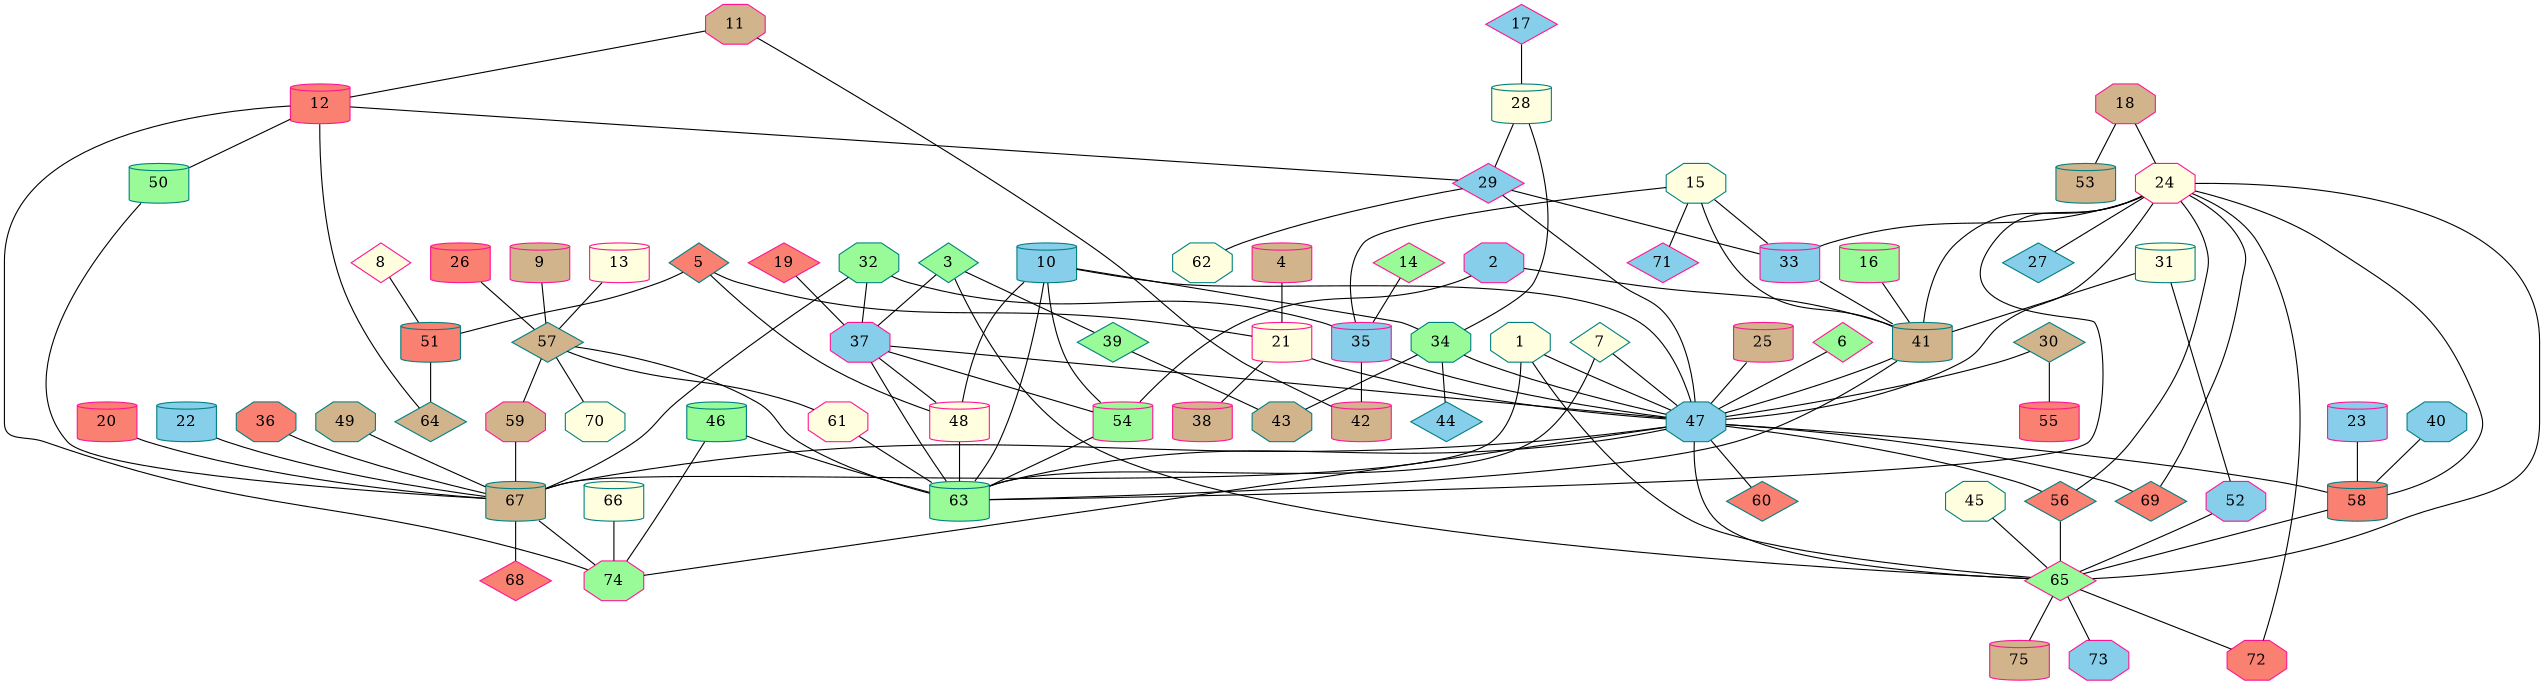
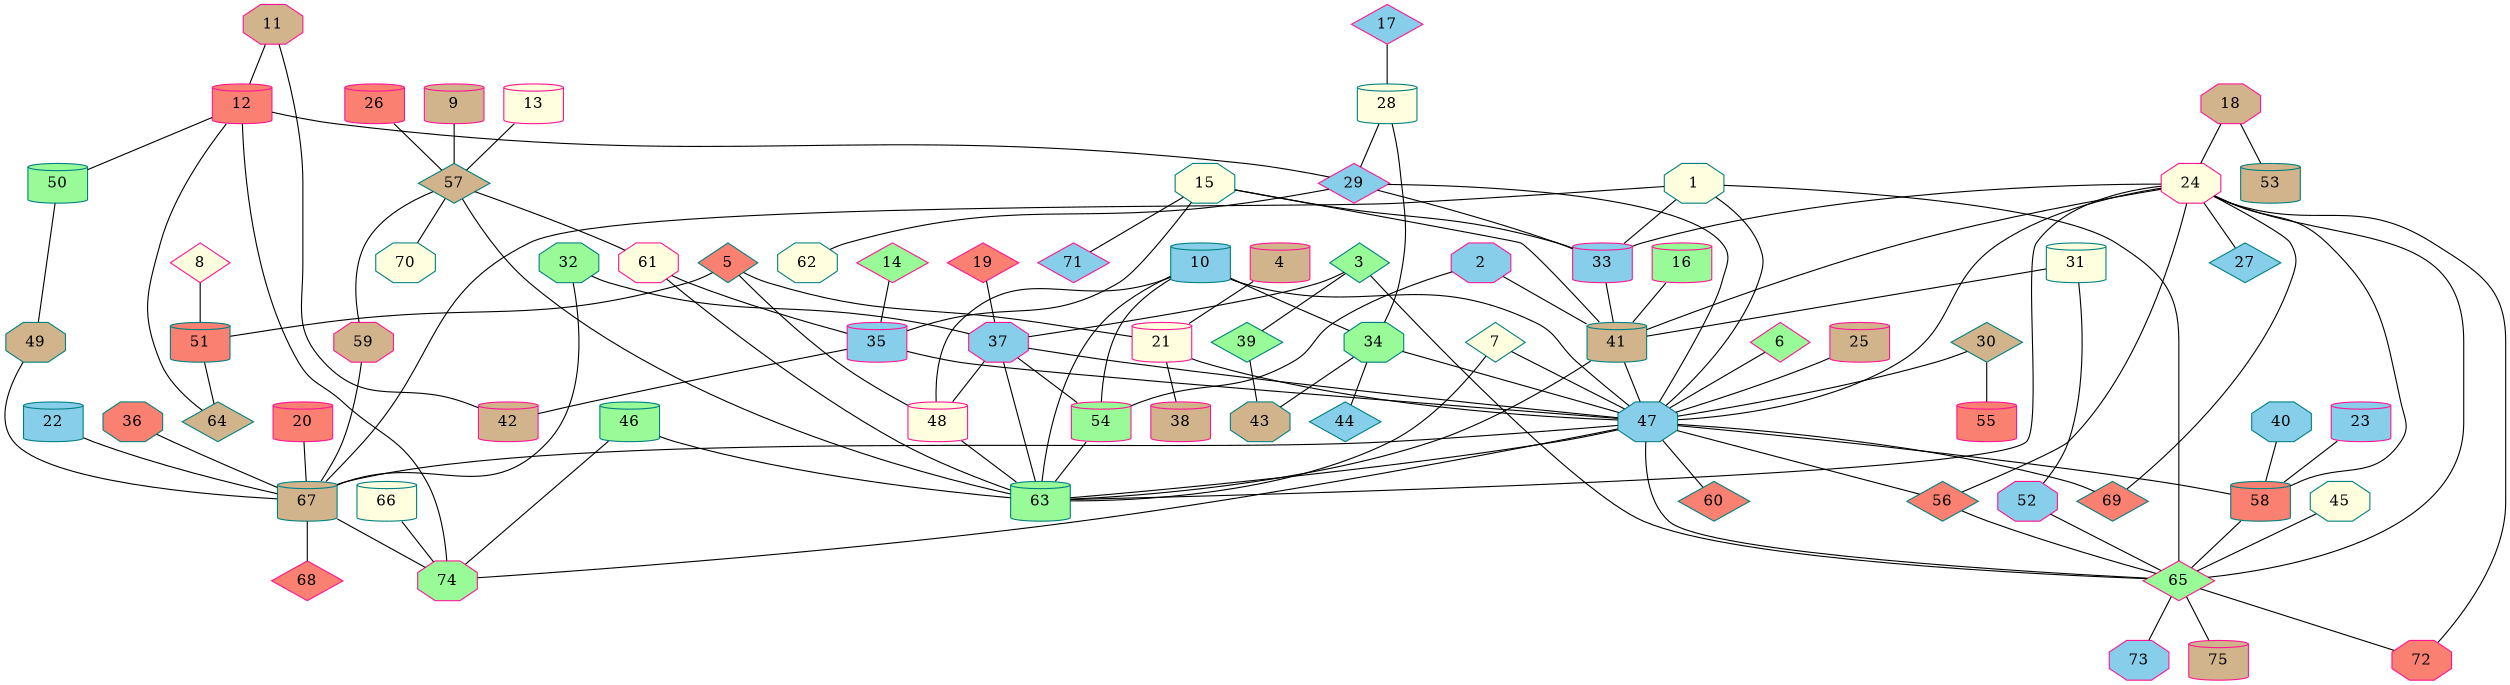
  graph {
    node [color=deeppink fillcolor=tan shape=cylinder style=filled]
    edge [weight=1.0]
    1 [color=teal fillcolor=lightyellow shape=octagon]
    33 [fillcolor=skyblue]
    47 [color=teal fillcolor=skyblue shape=octagon]
    65 [fillcolor=palegreen shape=diamond]
    67 [color=teal]
    41 [color=teal]
    63 [color=teal fillcolor=palegreen]
    74 [fillcolor=palegreen shape=octagon]
    58 [color=teal fillcolor=salmon]
    60 [color=teal fillcolor=salmon shape=diamond]
    69 [color=teal fillcolor=salmon shape=diamond]
    56 [color=teal fillcolor=salmon shape=diamond]
    72 [fillcolor=salmon shape=octagon]
    73 [fillcolor=skyblue shape=octagon]
    75
    68 [fillcolor=salmon shape=diamond]
    2 [fillcolor=skyblue shape=octagon]
    54 [fillcolor=palegreen]
    3 [color=teal fillcolor=palegreen shape=diamond]
    37 [fillcolor=skyblue shape=octagon]
    39 [color=teal fillcolor=palegreen shape=diamond]
    48 [fillcolor=lightyellow]
    43 [color=teal shape=octagon]
    4
    21 [fillcolor=lightyellow]
    38
    5 [color=teal fillcolor=salmon shape=diamond]
    51 [color=teal fillcolor=salmon]
    64 [color=teal shape=diamond]
    6 [fillcolor=palegreen shape=diamond]
    7 [color=teal fillcolor=lightyellow shape=diamond]
    8 [fillcolor=lightyellow shape=diamond]
    9
    57 [color=teal shape=diamond]
    59 [shape=octagon]
    61 [fillcolor=lightyellow shape=octagon]
    70 [color=teal fillcolor=lightyellow shape=octagon]
    10 [color=teal fillcolor=skyblue]
    34 [color=teal fillcolor=palegreen shape=octagon]
    44 [color=teal fillcolor=skyblue shape=diamond]
    11 [shape=octagon]
    12 [fillcolor=salmon]
    42
    29 [fillcolor=skyblue shape=diamond]
    50 [color=teal fillcolor=palegreen]
    62 [color=teal fillcolor=lightyellow shape=octagon]
    13 [fillcolor=lightyellow]
    14 [fillcolor=palegreen shape=diamond]
    35 [fillcolor=skyblue]
    15 [color=teal fillcolor=lightyellow shape=octagon]
    71 [fillcolor=skyblue shape=diamond]
    16 [fillcolor=palegreen]
    17 [fillcolor=skyblue shape=diamond]
    28 [color=teal fillcolor=lightyellow]
    18 [shape=octagon]
    24 [fillcolor=lightyellow shape=octagon]
    53 [color=teal]
    27 [color=teal fillcolor=skyblue shape=diamond]
    19 [fillcolor=salmon shape=diamond]
    20 [fillcolor=salmon]
    22 [color=teal fillcolor=skyblue]
    23 [fillcolor=skyblue]
    25
    26 [fillcolor=salmon]
    30 [color=teal shape=diamond]
    55 [fillcolor=salmon]
    31 [color=teal fillcolor=lightyellow]
    52 [fillcolor=skyblue shape=octagon]
    32 [color=teal fillcolor=palegreen shape=octagon]
    36 [color=teal fillcolor=salmon shape=octagon]
    40 [color=teal fillcolor=skyblue shape=octagon]
    45 [color=teal fillcolor=lightyellow shape=octagon]
    46 [color=teal fillcolor=palegreen]
    49 [color=teal shape=octagon]
    66 [color=teal fillcolor=lightyellow]
+   1 -- 33
    1 -- 47
    1 -- 65
    1 -- 67
    33 -- 41
    47 -- 65
    47 -- 67
    47 -- 63
    47 -- 74
    47 -- 58
    47 -- 60
    47 -- 69
    47 -- 56
    65 -- 72
    65 -- 73
    65 -- 75
    67 -- 74
    67 -- 68
    41 -- 47
    41 -- 63
    58 -- 65
    56 -- 65
    2 -- 41
    2 -- 54
    54 -- 63
    3 -- 65
    3 -- 37
    3 -- 39
    37 -- 47
    37 -- 63
    37 -- 54
    37 -- 48
    39 -- 43
    48 -- 63
    4 -- 21
    21 -- 47
    21 -- 38
    5 -- 48
    5 -- 21
    5 -- 51
    51 -- 64
    6 -- 47
    7 -- 47
    7 -- 63
    8 -- 51
    9 -- 57
    57 -- 63
    57 -- 59
    57 -- 61
    57 -- 70
    59 -- 67
    61 -- 63
    10 -- 47
    10 -- 63
    10 -- 54
    10 -- 48
    10 -- 34
    34 -- 47
    34 -- 43
    34 -- 44
    11 -- 12
    11 -- 42
    12 -- 74
    12 -- 64
    12 -- 29
    12 -- 50
    29 -- 33 [weight=2.0]
    29 -- 47
    29 -- 62
-   50 -- 67
+   50 -- 49
    13 -- 57
    14 -- 35
    35 -- 47
    35 -- 42
    15 -- 33
    15 -- 41
    15 -- 35
    15 -- 71
    16 -- 41
    17 -- 28
    28 -- 34
    28 -- 29
    18 -- 24
    18 -- 53
    24 -- 33
    24 -- 47
    24 -- 65
    24 -- 41
    24 -- 63
    24 -- 58
    24 -- 69
    24 -- 56
    24 -- 72
    24 -- 27
    19 -- 37
    20 -- 67
    22 -- 67
    23 -- 58
    25 -- 47
    26 -- 57
    30 -- 47
    30 -- 55
    31 -- 41
    31 -- 52
    52 -- 65
    32 -- 67 [weight=2.0]
    32 -- 37
-   32 -- 35
+   61 -- 35
    36 -- 67
    40 -- 58
    45 -- 65
    46 -- 63
    46 -- 74
    49 -- 67
    66 -- 74
  }
